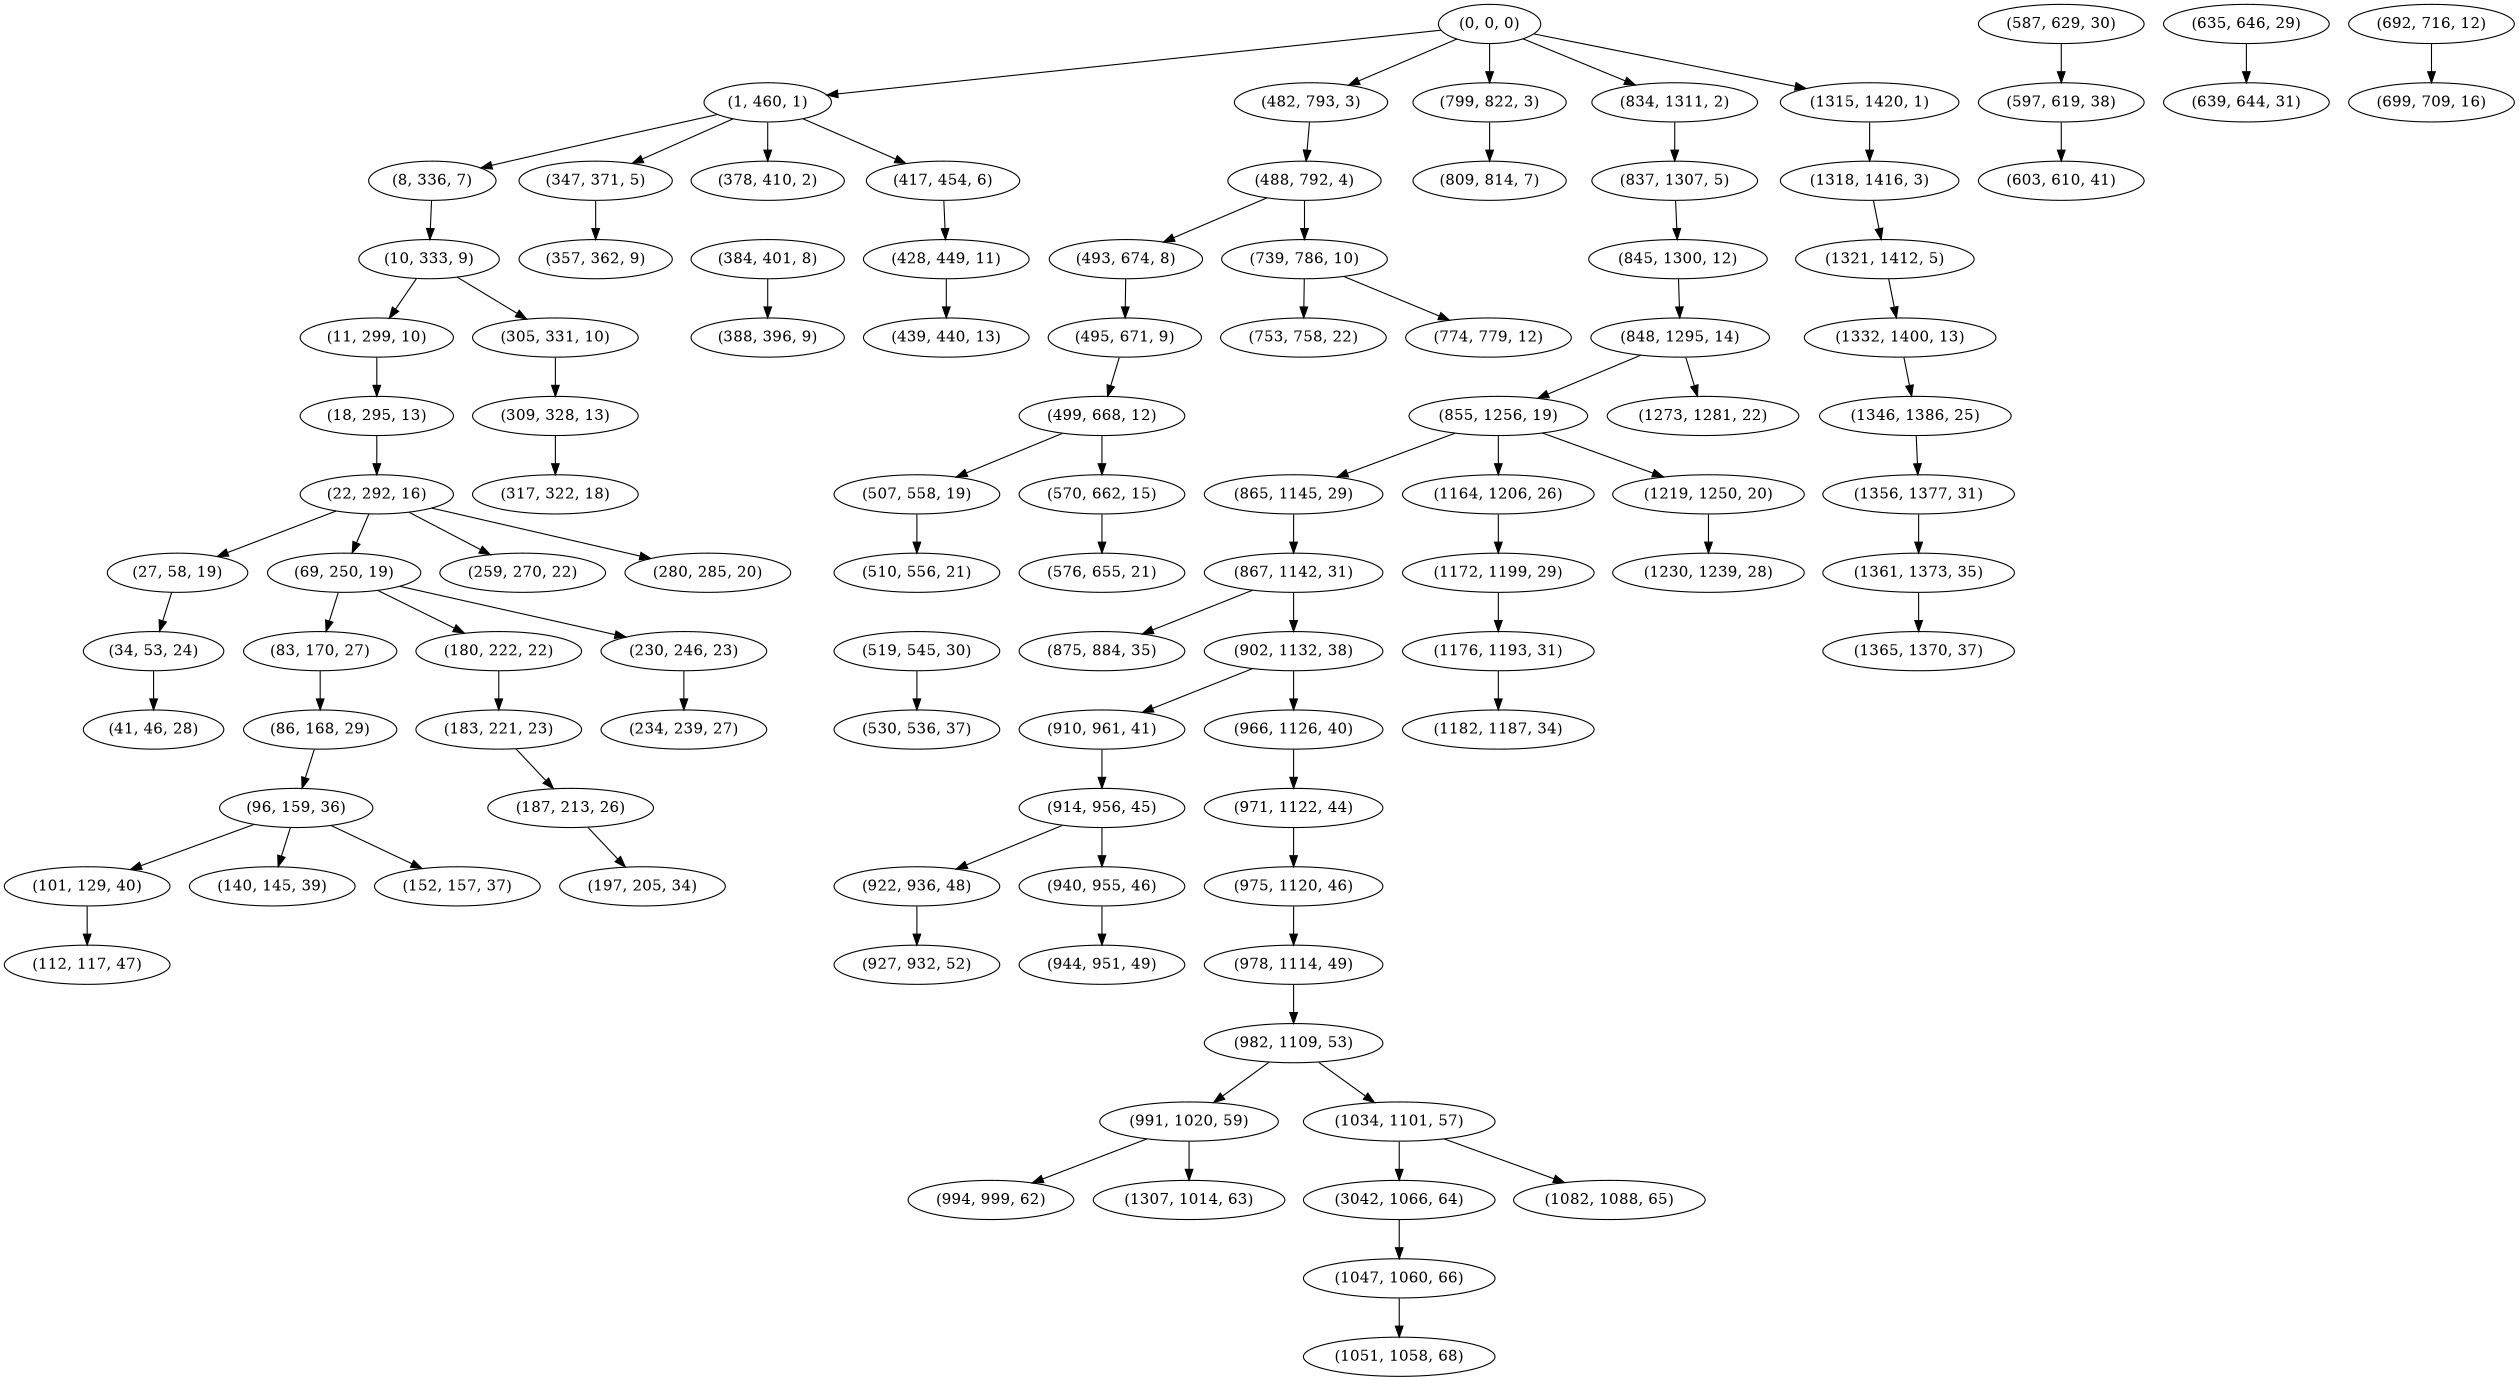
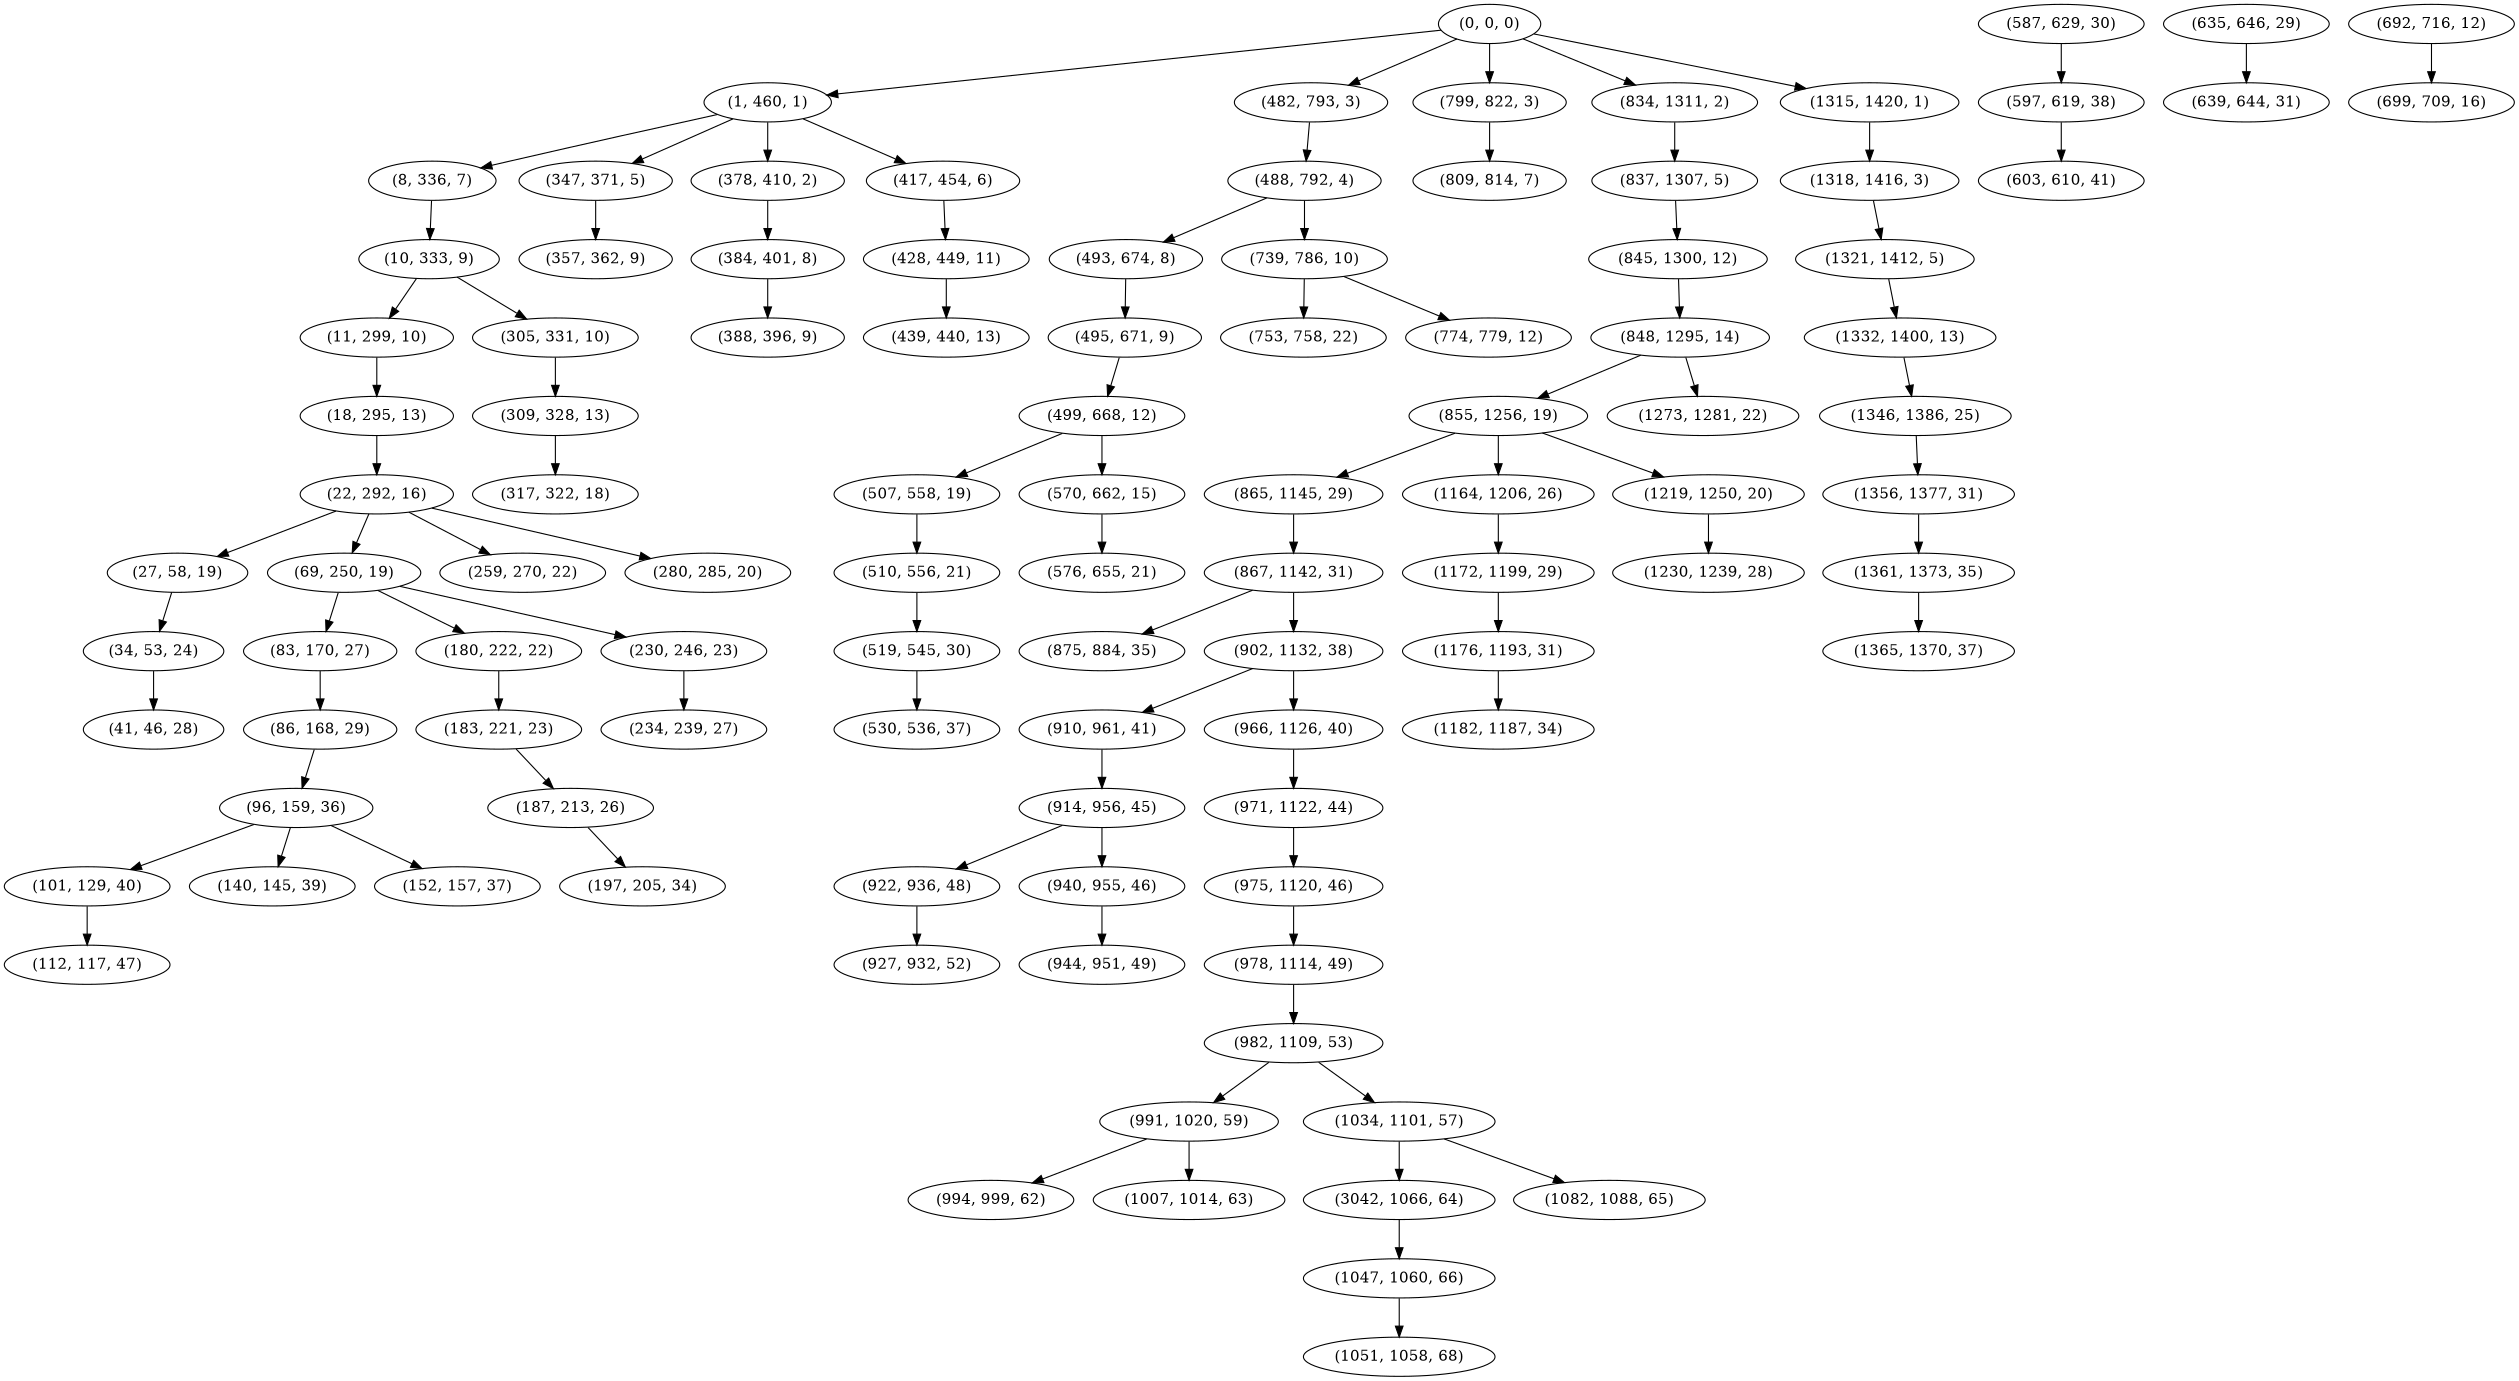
  digraph {
    "(0, 0, 0)"
    "(1, 460, 1)"
    "(482, 793, 3)"
    "(799, 822, 3)"
    "(834, 1311, 2)"
    "(1315, 1420, 1)"
    "(8, 336, 7)"
    "(347, 371, 5)"
    "(378, 410, 2)"
    "(417, 454, 6)"
    "(488, 792, 4)"
    "(809, 814, 7)"
    "(837, 1307, 5)"
    "(1318, 1416, 3)"
    "(10, 333, 9)"
    "(357, 362, 9)"
    "(384, 401, 8)"
    "(428, 449, 11)"
    "(11, 299, 10)"
    "(305, 331, 10)"
    "(18, 295, 13)"
    "(309, 328, 13)"
    "(22, 292, 16)"
    "(27, 58, 19)"
    "(69, 250, 19)"
    "(259, 270, 22)"
    "(280, 285, 20)"
    "(34, 53, 24)"
    "(83, 170, 27)"
    "(180, 222, 22)"
    "(230, 246, 23)"
    "(41, 46, 28)"
    "(86, 168, 29)"
    "(183, 221, 23)"
    "(234, 239, 27)"
    "(96, 159, 36)"
    "(101, 129, 40)"
    "(140, 145, 39)"
    "(152, 157, 37)"
    "(112, 117, 47)"
    "(187, 213, 26)"
    "(197, 205, 34)"
    "(317, 322, 18)"
    "(388, 396, 9)"
    n45 [label="(439, 440, 13)"]
    "(493, 674, 8)"
    "(739, 786, 10)"
    "(495, 671, 9)"
    "(753, 758, 22)"
    "(774, 779, 12)"
    "(499, 668, 12)"
    "(507, 558, 19)"
    "(570, 662, 15)"
    "(510, 556, 21)"
    "(576, 655, 21)"
    "(519, 545, 30)"
    "(530, 536, 37)"
    "(587, 629, 30)"
    "(597, 619, 38)"
    "(635, 646, 29)"
    "(639, 644, 31)"
    "(603, 610, 41)"
    "(692, 716, 12)"
    "(699, 709, 16)"
    "(845, 1300, 12)"
    "(848, 1295, 14)"
    "(855, 1256, 19)"
    "(1273, 1281, 22)"
    "(865, 1145, 29)"
    "(1164, 1206, 26)"
    "(1219, 1250, 20)"
    "(867, 1142, 31)"
    "(1172, 1199, 29)"
    "(1230, 1239, 28)"
    "(875, 884, 35)"
    "(902, 1132, 38)"
    "(910, 961, 41)"
    "(966, 1126, 40)"
    "(914, 956, 45)"
    "(971, 1122, 44)"
    "(922, 936, 48)"
    "(940, 955, 46)"
    "(927, 932, 52)"
    "(944, 951, 49)"
    "(975, 1120, 46)"
    "(978, 1114, 49)"
    "(982, 1109, 53)"
    "(991, 1020, 59)"
    "(1034, 1101, 57)"
    "(994, 999, 62)"
-   "(1007, 1014, 63)" [label="(1307, 1014, 63)"]
+   "(1007, 1014, 63)"
    n92 [label="(3042, 1066, 64)"]
    "(1082, 1088, 65)"
    "(1047, 1060, 66)"
    "(1051, 1058, 68)"
    "(1176, 1193, 31)"
    "(1182, 1187, 34)"
    "(1321, 1412, 5)"
    "(1332, 1400, 13)"
    "(1346, 1386, 25)"
    "(1356, 1377, 31)"
    "(1361, 1373, 35)"
    "(1365, 1370, 37)"
    "(0, 0, 0)" -> "(1, 460, 1)"
    "(0, 0, 0)" -> "(482, 793, 3)"
    "(0, 0, 0)" -> "(799, 822, 3)"
    "(0, 0, 0)" -> "(834, 1311, 2)"
    "(0, 0, 0)" -> "(1315, 1420, 1)"
    "(1, 460, 1)" -> "(8, 336, 7)"
    "(1, 460, 1)" -> "(347, 371, 5)"
    "(1, 460, 1)" -> "(378, 410, 2)"
    "(1, 460, 1)" -> "(417, 454, 6)"
    "(482, 793, 3)" -> "(488, 792, 4)"
    "(799, 822, 3)" -> "(809, 814, 7)"
    "(834, 1311, 2)" -> "(837, 1307, 5)"
    "(1315, 1420, 1)" -> "(1318, 1416, 3)"
    "(8, 336, 7)" -> "(10, 333, 9)"
    "(347, 371, 5)" -> "(357, 362, 9)"
+   "(378, 410, 2)" -> "(384, 401, 8)"
    "(417, 454, 6)" -> "(428, 449, 11)"
    "(488, 792, 4)" -> "(493, 674, 8)"
    "(488, 792, 4)" -> "(739, 786, 10)"
    "(837, 1307, 5)" -> "(845, 1300, 12)"
    "(1318, 1416, 3)" -> "(1321, 1412, 5)"
    "(10, 333, 9)" -> "(11, 299, 10)"
    "(10, 333, 9)" -> "(305, 331, 10)"
    "(384, 401, 8)" -> "(388, 396, 9)"
    "(428, 449, 11)" -> n45
    "(11, 299, 10)" -> "(18, 295, 13)"
    "(305, 331, 10)" -> "(309, 328, 13)"
    "(18, 295, 13)" -> "(22, 292, 16)"
    "(309, 328, 13)" -> "(317, 322, 18)"
    "(22, 292, 16)" -> "(27, 58, 19)"
    "(22, 292, 16)" -> "(69, 250, 19)"
    "(22, 292, 16)" -> "(259, 270, 22)"
    "(22, 292, 16)" -> "(280, 285, 20)"
    "(27, 58, 19)" -> "(34, 53, 24)"
    "(69, 250, 19)" -> "(83, 170, 27)"
    "(69, 250, 19)" -> "(180, 222, 22)"
    "(69, 250, 19)" -> "(230, 246, 23)"
    "(34, 53, 24)" -> "(41, 46, 28)"
    "(83, 170, 27)" -> "(86, 168, 29)"
    "(180, 222, 22)" -> "(183, 221, 23)"
    "(230, 246, 23)" -> "(234, 239, 27)"
    "(86, 168, 29)" -> "(96, 159, 36)"
    "(183, 221, 23)" -> "(187, 213, 26)"
    "(96, 159, 36)" -> "(101, 129, 40)"
    "(96, 159, 36)" -> "(140, 145, 39)"
    "(96, 159, 36)" -> "(152, 157, 37)"
    "(101, 129, 40)" -> "(112, 117, 47)"
    "(187, 213, 26)" -> "(197, 205, 34)"
    "(493, 674, 8)" -> "(495, 671, 9)"
    "(739, 786, 10)" -> "(753, 758, 22)"
    "(739, 786, 10)" -> "(774, 779, 12)"
    "(495, 671, 9)" -> "(499, 668, 12)"
    "(499, 668, 12)" -> "(507, 558, 19)"
    "(499, 668, 12)" -> "(570, 662, 15)"
    "(507, 558, 19)" -> "(510, 556, 21)"
    "(570, 662, 15)" -> "(576, 655, 21)"
+   "(510, 556, 21)" -> "(519, 545, 30)"
    "(519, 545, 30)" -> "(530, 536, 37)"
    "(587, 629, 30)" -> "(597, 619, 38)"
    "(597, 619, 38)" -> "(603, 610, 41)"
    "(635, 646, 29)" -> "(639, 644, 31)"
    "(692, 716, 12)" -> "(699, 709, 16)"
    "(845, 1300, 12)" -> "(848, 1295, 14)"
    "(848, 1295, 14)" -> "(855, 1256, 19)"
    "(848, 1295, 14)" -> "(1273, 1281, 22)"
    "(855, 1256, 19)" -> "(865, 1145, 29)"
    "(855, 1256, 19)" -> "(1164, 1206, 26)"
    "(855, 1256, 19)" -> "(1219, 1250, 20)"
    "(865, 1145, 29)" -> "(867, 1142, 31)"
    "(1164, 1206, 26)" -> "(1172, 1199, 29)"
    "(1219, 1250, 20)" -> "(1230, 1239, 28)"
    "(867, 1142, 31)" -> "(875, 884, 35)"
    "(867, 1142, 31)" -> "(902, 1132, 38)"
    "(1172, 1199, 29)" -> "(1176, 1193, 31)"
    "(902, 1132, 38)" -> "(910, 961, 41)"
    "(902, 1132, 38)" -> "(966, 1126, 40)"
    "(910, 961, 41)" -> "(914, 956, 45)"
    "(966, 1126, 40)" -> "(971, 1122, 44)"
    "(914, 956, 45)" -> "(922, 936, 48)"
    "(914, 956, 45)" -> "(940, 955, 46)"
    "(971, 1122, 44)" -> "(975, 1120, 46)"
    "(922, 936, 48)" -> "(927, 932, 52)"
    "(940, 955, 46)" -> "(944, 951, 49)"
    "(975, 1120, 46)" -> "(978, 1114, 49)"
    "(978, 1114, 49)" -> "(982, 1109, 53)"
    "(982, 1109, 53)" -> "(991, 1020, 59)"
    "(982, 1109, 53)" -> "(1034, 1101, 57)"
    "(991, 1020, 59)" -> "(994, 999, 62)"
    "(991, 1020, 59)" -> "(1007, 1014, 63)"
    "(1034, 1101, 57)" -> n92
    "(1034, 1101, 57)" -> "(1082, 1088, 65)"
    n92 -> "(1047, 1060, 66)"
    "(1047, 1060, 66)" -> "(1051, 1058, 68)"
    "(1176, 1193, 31)" -> "(1182, 1187, 34)"
    "(1321, 1412, 5)" -> "(1332, 1400, 13)"
    "(1332, 1400, 13)" -> "(1346, 1386, 25)"
    "(1346, 1386, 25)" -> "(1356, 1377, 31)"
    "(1356, 1377, 31)" -> "(1361, 1373, 35)"
    "(1361, 1373, 35)" -> "(1365, 1370, 37)"
  }
